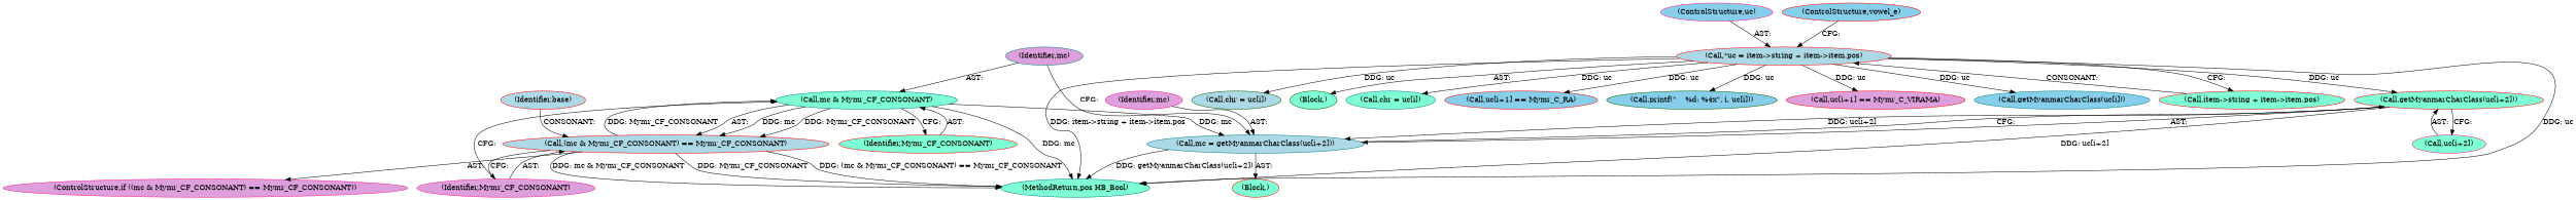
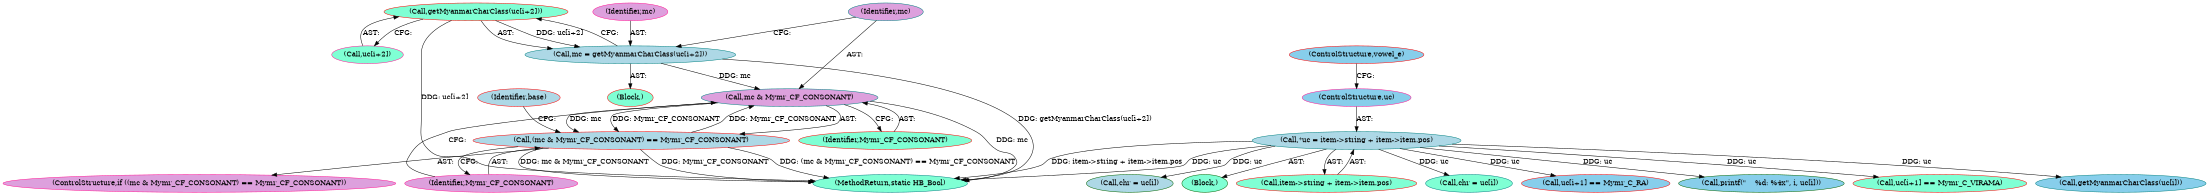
  digraph {
    node [color=red fillcolor=aquamarine style=filled]
    n1 [label="(Call,getMyanmarCharClass(uc[i+2]))"]
    n2 [color=teal fillcolor=lightblue label="(Call,mc = getMyanmarCharClass(uc[i+2]))"]
    n3 [color=deeppink label="(Call,uc[i+2])"]
-   n4 [color=teal label="(MethodReturn,pos HB_Bool)"]
-   n5 [color=teal label="(Call,mc & Mymr_CF_CONSONANT)"]
+   n4 [color=teal label="(MethodReturn,static HB_Bool)"]
+   n5 [color=teal fillcolor=plum label="(Call,mc & Mymr_CF_CONSONANT)"]
    n6 [label="(Block,)"]
-   n7 [fillcolor=lightblue label="(Call,*uc = item->string + item->item.pos)"]
+   n7 [color=teal fillcolor=lightblue label="(Call,*uc = item->string + item->item.pos)"]
    n8 [color=darkgreen fillcolor=lightblue label="(Call,chr = uc[i])"]
    n9 [color=darkgreen label="(Block,)"]
    n10 [color=teal label="(Call,chr = uc[i])"]
    n11 [fillcolor=skyblue label="(Call,uc[i+1] == Mymr_C_RA)"]
    n12 [color=darkgreen fillcolor=skyblue label="(Call,printf(\"    %d: %4x\", i, uc[i]))"]
-   n13 [fillcolor=plum label="(Call,uc[i+1] == Mymr_C_VIRAMA)"]
+   n13 [label="(Call,uc[i+1] == Mymr_C_VIRAMA)"]
    n14 [color=teal fillcolor=skyblue label="(Call,getMyanmarCharClass(uc[i]))"]
    n15 [label="(Call,item->string + item->item.pos)"]
    n16 [fillcolor=lightblue label="(Call,(mc & Mymr_CF_CONSONANT) == Mymr_CF_CONSONANT)"]
    n17 [label="(Identifier,Mymr_CF_CONSONANT)"]
    n18 [color=deeppink fillcolor=plum label="(ControlStructure,if ((mc & Mymr_CF_CONSONANT) == Mymr_CF_CONSONANT))"]
    n19 [color=deeppink fillcolor=plum label="(Identifier,Mymr_CF_CONSONANT)"]
    n20 [color=deeppink fillcolor=skyblue label="(ControlStructure,uc)"]
    n21 [fillcolor=lightblue label="(Identifier,base)"]
    n22 [color=deeppink fillcolor=plum label="(Identifier,mc)"]
    n23 [fillcolor=skyblue label="(ControlStructure,vowel_e)"]
    n24 [color=teal fillcolor=plum label="(Identifier,mc)"]
    n1 -> n2 [label="AST: "]
    n1 -> n2 [label="DDG: uc[i+2]"]
    n1 -> n3 [label="CFG: "]
    n1 -> n4 [label="DDG: uc[i+2]"]
    n2 -> n1 [label="CFG: "]
    n2 -> n4 [label="DDG: getMyanmarCharClass(uc[i+2])"]
-   n5 -> n2 [label="DDG: mc"]
+   n2 -> n5 [label="DDG: mc"]
    n2 -> n6 [label="AST: "]
    n3 -> n1 [label="AST: "]
    n5 -> n4 [label="DDG: mc"]
    n5 -> n16 [label="AST: "]
    n5 -> n16 [label="DDG: mc"]
    n5 -> n16 [label="DDG: Mymr_CF_CONSONANT"]
    n5 -> n17 [label="CFG: "]
-   n7 -> n1 [label="DDG: uc"]
    n7 -> n4 [label="DDG: item->string + item->item.pos"]
    n7 -> n4 [label="DDG: uc"]
    n7 -> n8 [label="DDG: uc"]
    n7 -> n9 [label="AST: "]
    n7 -> n10 [label="DDG: uc"]
    n7 -> n11 [label="DDG: uc"]
    n7 -> n12 [label="DDG: uc"]
    n7 -> n13 [label="DDG: uc"]
    n7 -> n14 [label="DDG: uc"]
-   n7 -> n15 [label="CFG: "]
-   n15 -> n7 [label="CONSONANT: "]
+   n7 -> n15 [label="AST: "]
+   n15 -> n7 [label="AST: "]
    n16 -> n4 [label="DDG: Mymr_CF_CONSONANT"]
    n16 -> n4 [label="DDG: (mc & Mymr_CF_CONSONANT) == Mymr_CF_CONSONANT"]
    n16 -> n4 [label="DDG: mc & Mymr_CF_CONSONANT"]
    n16 -> n5 [label="DDG: Mymr_CF_CONSONANT"]
    n16 -> n18 [label="AST: "]
    n16 -> n19 [label="CFG: "]
    n17 -> n5 [label="AST: "]
    n19 -> n5 [label="CFG: "]
    n19 -> n16 [label="AST: "]
    n20 -> n7 [label="AST: "]
-   n21 -> n16 [label="CONSONANT: "]
+   n21 -> n16 [label="CFG: "]
    n22 -> n2 [label="AST: "]
-   n23 -> n7 [label="CFG: "]
+   n23 -> n20 [label="CFG: "]
    n24 -> n2 [label="CFG: "]
    n24 -> n5 [label="AST: "]
  }
